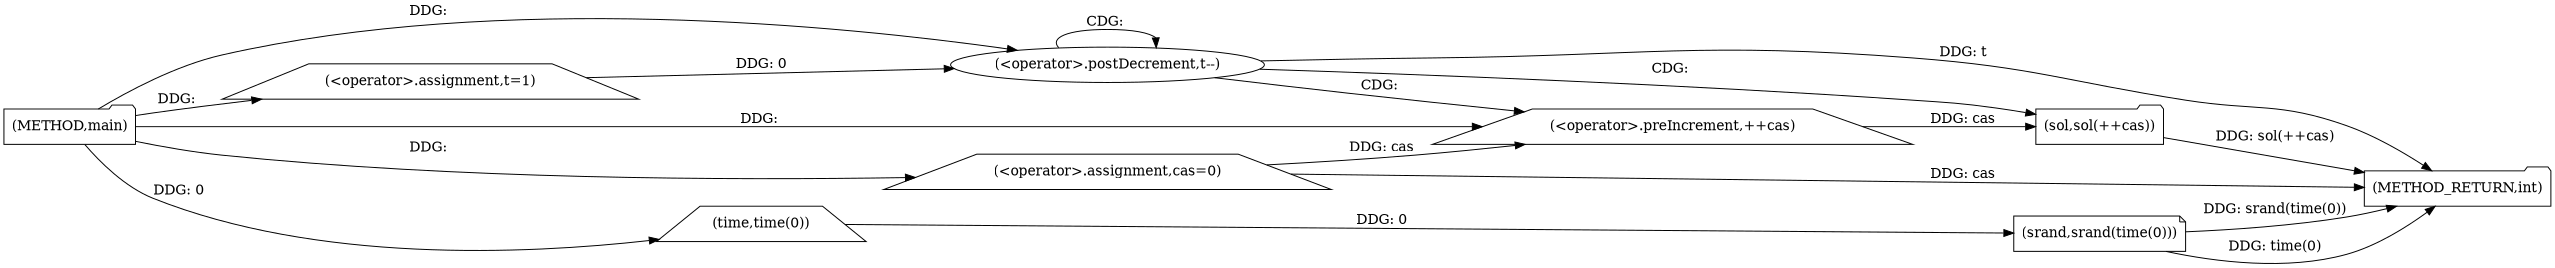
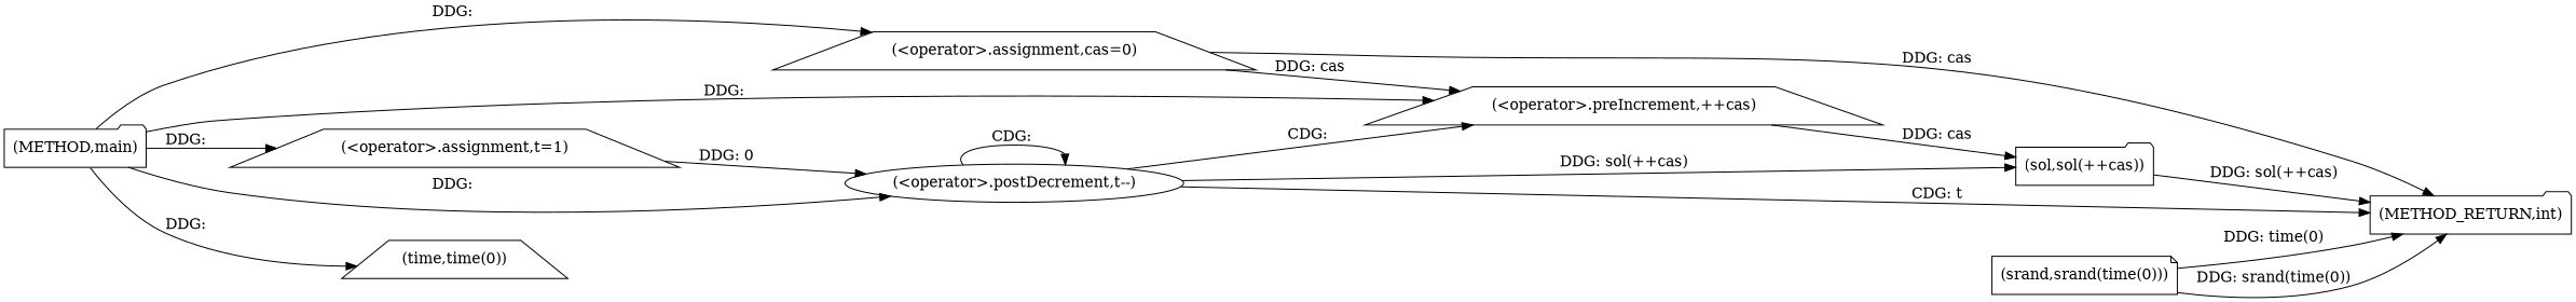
  digraph {
    rankdir=LR
    node [shape=trapezium]
    n1 [label="(METHOD,main)" shape=folder]
    n2 [label="(<operator>.assignment,t=1)"]
    n3 [label="(<operator>.assignment,cas=0)"]
    n4 [label="(<operator>.postDecrement,t--)" shape=ellipse]
    n5 [label="(time,time(0))"]
    n6 [label="(<operator>.preIncrement,++cas)"]
    n7 [label="(METHOD_RETURN,int)" shape=folder]
    n8 [label="(sol,sol(++cas))" shape=folder]
    n9 [label="(srand,srand(time(0)))" shape=note]
    n1 -> n2 [label="DDG: "]
    n1 -> n3 [label="DDG: "]
    n1 -> n4 [label="DDG: "]
-   n1 -> n5 [label="DDG: 0"]
+   n1 -> n5 [label="DDG: "]
    n1 -> n6 [label="DDG: "]
    n2 -> n4 [label="DDG: 0"]
    n3 -> n6 [label="DDG: cas"]
    n3 -> n7 [label="DDG: cas"]
    n4 -> n4 [label="CDG: "]
    n4 -> n6 [label="CDG: "]
-   n4 -> n7 [label="DDG: t"]
-   n4 -> n8 [label="CDG: "]
-   n5 -> n9 [label="DDG: 0"]
+   n4 -> n7 [label="CDG: t"]
+   n4 -> n8 [label="DDG: sol(++cas)"]
    n6 -> n8 [label="DDG: cas"]
    n8 -> n7 [label="DDG: sol(++cas)"]
    n9 -> n7 [label="DDG: time(0)"]
    n9 -> n7 [label="DDG: srand(time(0))"]
  }
